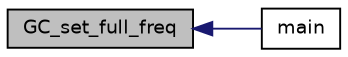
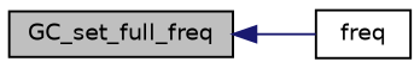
  digraph {
    rankdir=LR
    node [color=black fontname=Helvetica fontsize=10 shape=record style=filled]
    n1 [fillcolor=grey75 fontcolor=black height=0.2 label=GC_set_full_freq width=0.4]
-   n2 [fillcolor=white height=0.2 label=main width=0.4]
+   n2 [fillcolor=white height=0.2 label=freq width=0.4]
    n1 -> n2 [color=midnightblue dir=back fontname=Helvetica fontsize=10 labelfontname=Helvetica labelfontsize=10 style=solid]
  }
